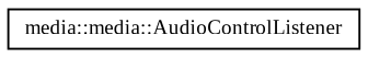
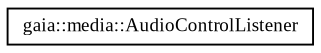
  digraph {
    rankdir=LR
    fontname="Liberation Serif"
-   n1 [color=black fillcolor=white fontname="Liberation Serif" fontsize=10 height=0.2 label="media::media::AudioControlListener" shape=record style=filled width=0.4]
+   n1 [color=black fillcolor=white fontname="Liberation Serif" fontsize=10 height=0.2 label="gaia::media::AudioControlListener" shape=record style=filled width=0.4]
  }
